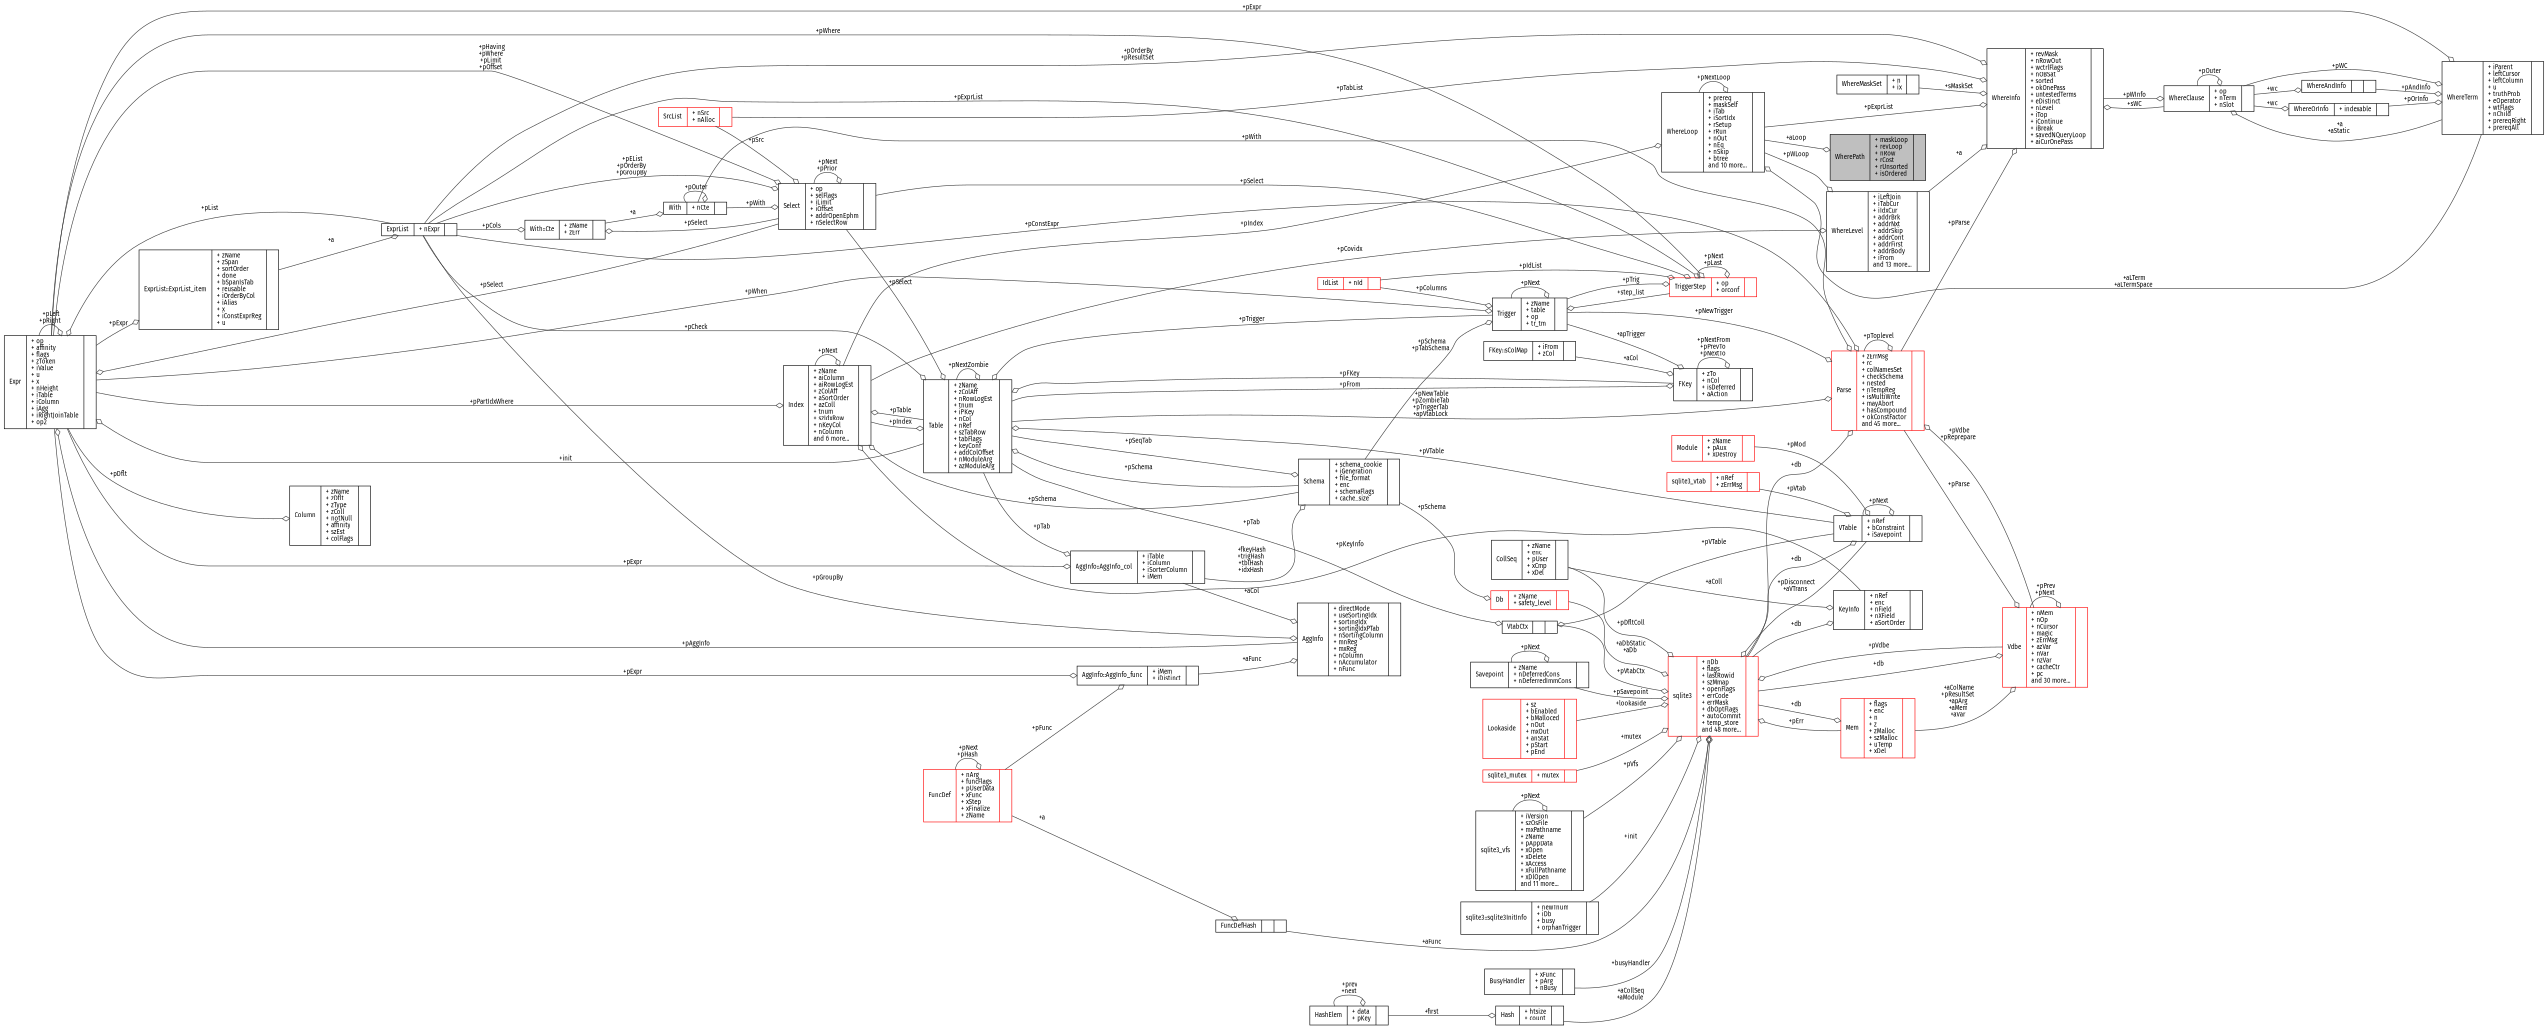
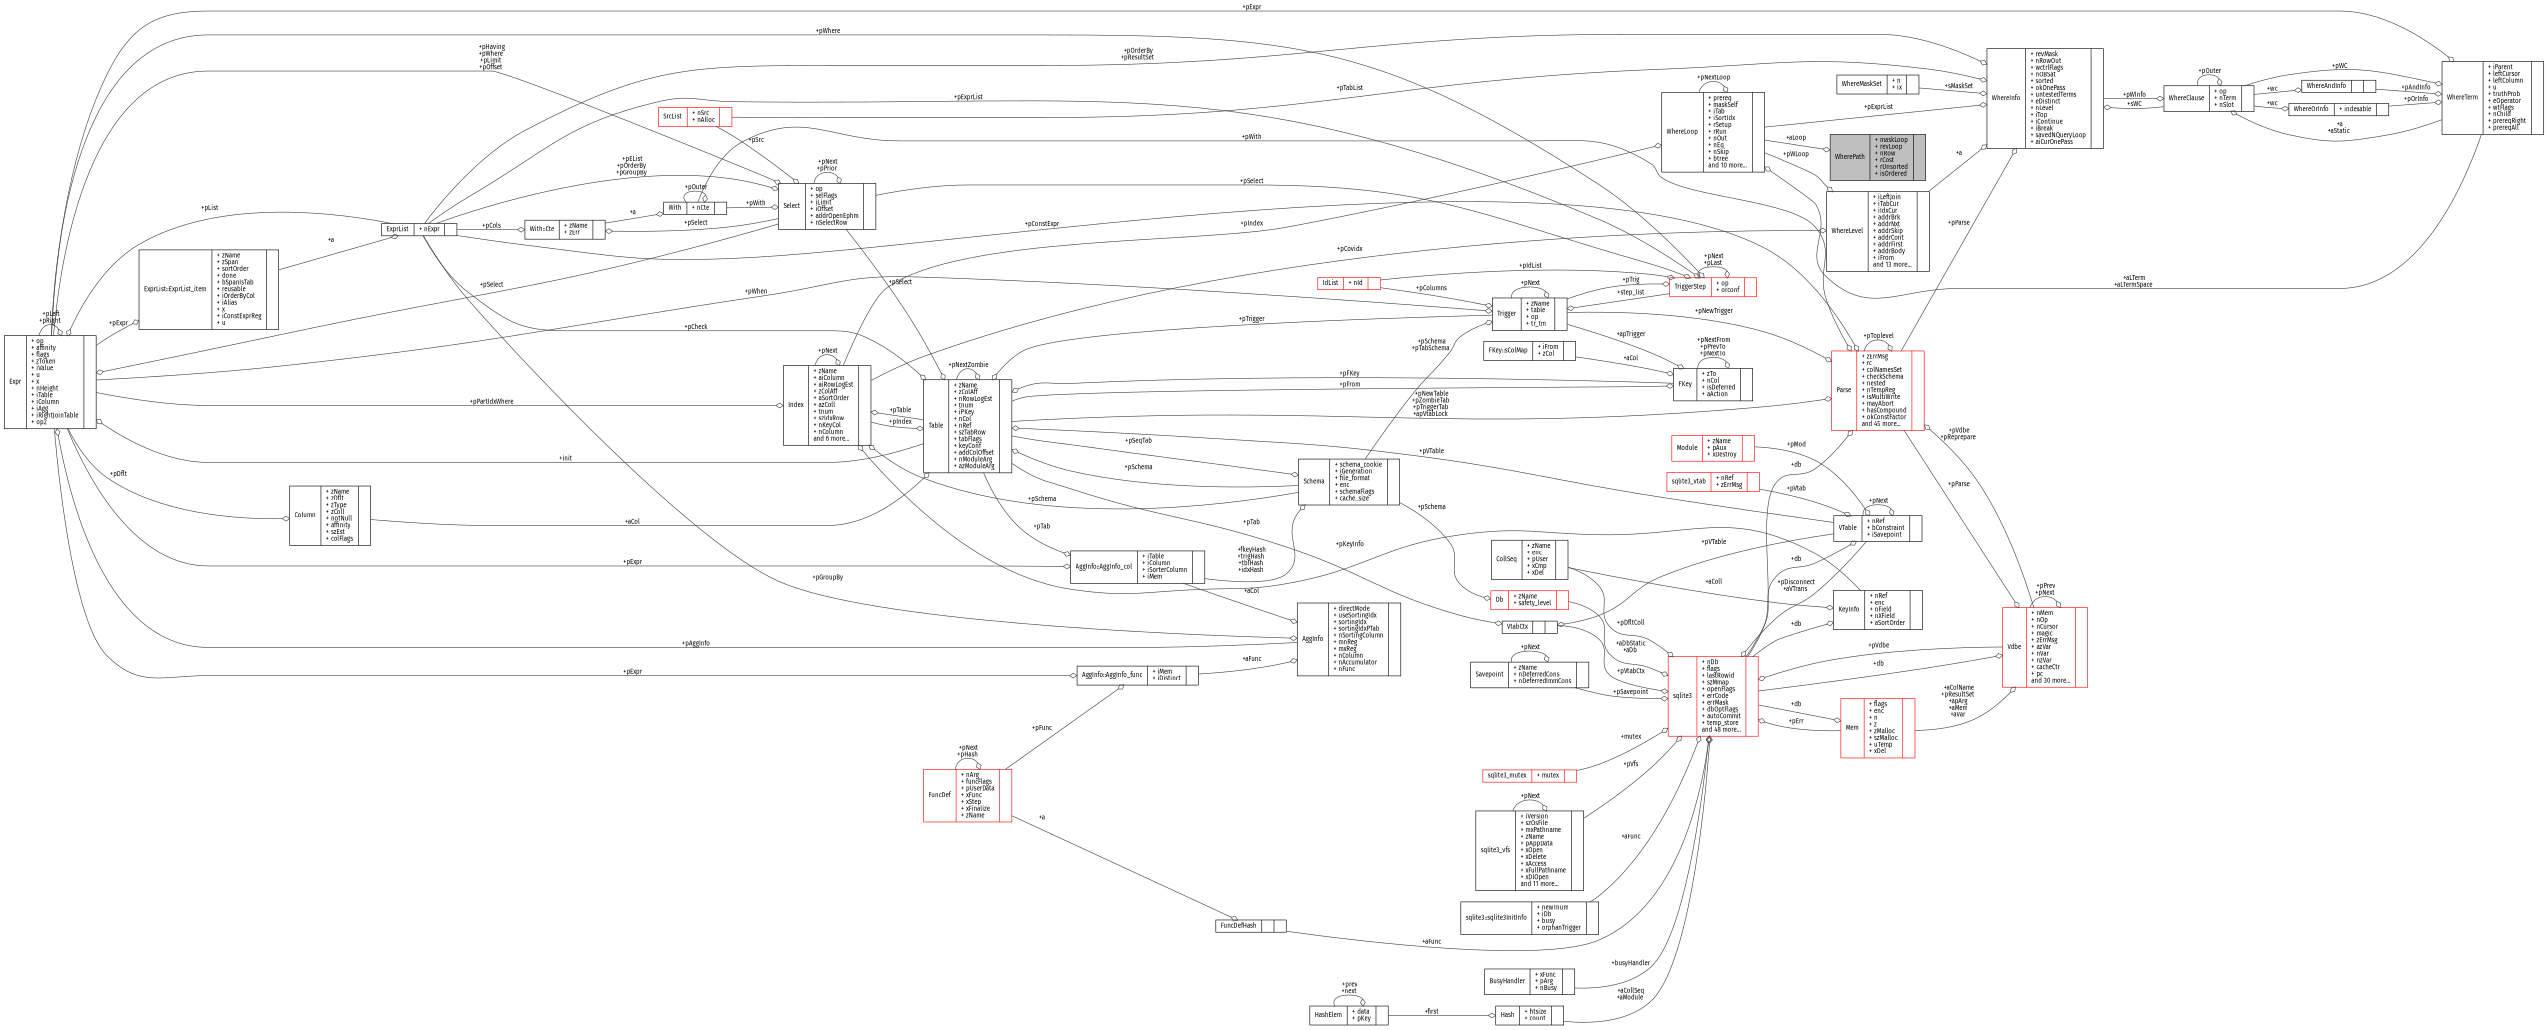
  digraph {
    fontname="Fira Sans"
    rankdir=LR
    node [color=black fillcolor=white fontname="Fira Sans" fontsize=10 shape=record style=filled]
    edge [arrowhead=odiamond color=grey25 fontname="Fira Sans" fontsize=10 labelfontname=FreeSans labelfontsize=10 style=solid]
    n1 [fillcolor=grey75 fontcolor=black height=0.2 label="{WherePath\n|+ maskLoop\l+ revLoop\l+ nRow\l+ rCost\l+ rUnsorted\l+ isOrdered\l|}" width=0.4]
    n2 [height=0.2 label="{WhereLoop\n|+ prereq\l+ maskSelf\l+ iTab\l+ iSortIdx\l+ rSetup\l+ rRun\l+ nOut\l+ nEq\l+ nSkip\l+ btree\land 10 more...\l|}" width=0.4]
    n3 [height=0.2 label="{WhereInfo\n|+ revMask\l+ nRowOut\l+ wctrlFlags\l+ nOBSat\l+ sorted\l+ okOnePass\l+ untestedTerms\l+ eDistinct\l+ nLevel\l+ iTop\l+ iContinue\l+ iBreak\l+ savedNQueryLoop\l+ aiCurOnePass\l|}" width=0.4]
    n4 [height=0.2 label="{WhereLevel\n|+ iLeftJoin\l+ iTabCur\l+ iIdxCur\l+ addrBrk\l+ addrNxt\l+ addrSkip\l+ addrCont\l+ addrFirst\l+ addrBody\l+ iFrom\land 13 more...\l|}" width=0.4]
    n5 [height=0.2 label="{WhereClause\n|+ op\l+ nTerm\l+ nSlot\l|}" width=0.4]
    n6 [height=0.2 label="{WhereTerm\n|+ iParent\l+ leftCursor\l+ leftColumn\l+ u\l+ truthProb\l+ eOperator\l+ wtFlags\l+ nChild\l+ prereqRight\l+ prereqAll\l|}" width=0.4]
    n7 [height=0.2 label="{WhereAndInfo\n||}" width=0.4]
    n8 [height=0.2 label="{WhereOrInfo\n|+ indexable\l|}" width=0.4]
    n9 [height=0.2 label="{Index\n|+ zName\l+ aiColumn\l+ aiRowLogEst\l+ zColAff\l+ aSortOrder\l+ azColl\l+ tnum\l+ szIdxRow\l+ nKeyCol\l+ nColumn\land 6 more...\l|}" width=0.4]
    n10 [height=0.2 label="{Table\n|+ zName\l+ zColAff\l+ nRowLogEst\l+ tnum\l+ iPKey\l+ nCol\l+ nRef\l+ szTabRow\l+ tabFlags\l+ keyConf\l+ addColOffset\l+ nModuleArg\l+ azModuleArg\l|}" width=0.4]
    n11 [height=0.2 label="{Schema\n|+ schema_cookie\l+ iGeneration\l+ file_format\l+ enc\l+ schemaFlags\l+ cache_size\l|}" width=0.4]
    n12 [height=0.2 label="{Expr\n|+ op\l+ affinity\l+ flags\l+ zToken\l+ iValue\l+ u\l+ x\l+ nHeight\l+ iTable\l+ iColumn\l+ iAgg\l+ iRightJoinTable\l+ op2\l|}" width=0.4]
    n13 [height=0.2 label="{AggInfo::AggInfo_col\n|+ iTable\l+ iColumn\l+ iSorterColumn\l+ iMem\l|}" width=0.4]
    n14 [height=0.2 label="{FKey\n|+ zTo\l+ nCol\l+ isDeferred\l+ aAction\l|}" width=0.4]
    n15 [color=red height=0.2 label="{Parse\n|+ zErrMsg\l+ rc\l+ colNamesSet\l+ checkSchema\l+ nested\l+ nTempReg\l+ isMultiWrite\l+ mayAbort\l+ hasCompound\l+ okConstFactor\land 45 more...\l|}" width=0.4]
    n16 [height=0.2 label="{VtabCtx\n||}" width=0.4]
    n17 [height=0.2 label="{Trigger\n|+ zName\l+ table\l+ op\l+ tr_tm\l|}" width=0.4]
    n18 [color=red height=0.2 label="{Db\n|+ zName\l+ safety_level\l|}" width=0.4]
    n19 [color=red height=0.2 label="{TriggerStep\n|+ op\l+ orconf\l|}" width=0.4]
    n20 [color=red height=0.2 label="{sqlite3\n|+ nDb\l+ flags\l+ lastRowid\l+ szMmap\l+ openFlags\l+ errCode\l+ errMask\l+ dbOptFlags\l+ autoCommit\l+ temp_store\land 48 more...\l|}" width=0.4]
    n21 [height=0.2 label="{Column\n|+ zName\l+ zDflt\l+ zType\l+ zColl\l+ notNull\l+ affinity\l+ szEst\l+ colFlags\l|}" width=0.4]
    n22 [height=0.2 label="{AggInfo::AggInfo_func\n|+ iMem\l+ iDistinct\l|}" width=0.4]
    n23 [height=0.2 label="{ExprList::ExprList_item\n|+ zName\l+ zSpan\l+ sortOrder\l+ done\l+ bSpanIsTab\l+ reusable\l+ iOrderByCol\l+ iAlias\l+ x\l+ iConstExprReg\l+ u\l|}" width=0.4]
    n24 [height=0.2 label="{Select\n|+ op\l+ selFlags\l+ iLimit\l+ iOffset\l+ addrOpenEphm\l+ nSelectRow\l|}" width=0.4]
    n25 [height=0.2 label="{AggInfo\n|+ directMode\l+ useSortingIdx\l+ sortingIdx\l+ sortingIdxPTab\l+ nSortingColumn\l+ mnReg\l+ mxReg\l+ nColumn\l+ nAccumulator\l+ nFunc\l|}" width=0.4]
    n26 [color=red height=0.2 label="{Vdbe\n|+ nMem\l+ nOp\l+ nCursor\l+ magic\l+ zErrMsg\l+ azVar\l+ nVar\l+ nzVar\l+ cacheCtr\l+ pc\land 30 more...\l|}" width=0.4]
    n27 [height=0.2 label="{ExprList\n|+ nExpr\l|}" width=0.4]
    n28 [height=0.2 label="{With::Cte\n|+ zName\l+ zErr\l|}" width=0.4]
    n29 [color=red height=0.2 label="{FuncDef\n|+ nArg\l+ funcFlags\l+ pUserData\l+ xFunc\l+ xStep\l+ xFinalize\l+ zName\l|}" width=0.4]
    n30 [height=0.2 label="{FuncDefHash\n||}" width=0.4]
    n31 [height=0.2 label="{With\n|+ nCte\l|}" width=0.4]
    n32 [color=red height=0.2 label="{SrcList\n|+ nSrc\l+ nAlloc\l|}" width=0.4]
    n33 [height=0.2 label="{FKey::sColMap\n|+ iFrom\l+ zCol\l|}" width=0.4]
    n34 [color=red height=0.2 label="{IdList\n|+ nId\l|}" width=0.4]
    n35 [height=0.2 label="{VTable\n|+ nRef\l+ bConstraint\l+ iSavepoint\l|}" width=0.4]
    n36 [color=red height=0.2 label="{Mem\n|+ flags\l+ enc\l+ n\l+ z\l+ zMalloc\l+ szMalloc\l+ uTemp\l+ xDel\l|}" width=0.4]
    n37 [height=0.2 label="{KeyInfo\n|+ nRef\l+ enc\l+ nField\l+ nXField\l+ aSortOrder\l|}" width=0.4]
    n38 [height=0.2 label="{Savepoint\n|+ zName\l+ nDeferredCons\l+ nDeferredImmCons\l|}" width=0.4]
-   n39 [color=red height=0.2 label="{Lookaside\n|+ sz\l+ bEnabled\l+ bMalloced\l+ nOut\l+ mxOut\l+ anStat\l+ pStart\l+ pEnd\l|}" width=0.4]
    n40 [color=red height=0.2 label="{sqlite3_mutex\n|+ mutex\l|}" width=0.4]
    n41 [height=0.2 label="{sqlite3_vfs\n|+ iVersion\l+ szOsFile\l+ mxPathname\l+ zName\l+ pAppData\l+ xOpen\l+ xDelete\l+ xAccess\l+ xFullPathname\l+ xDlOpen\land 11 more...\l|}" width=0.4]
    n42 [height=0.2 label="{sqlite3::sqlite3InitInfo\n|+ newTnum\l+ iDb\l+ busy\l+ orphanTrigger\l|}" width=0.4]
    n43 [height=0.2 label="{BusyHandler\n|+ xFunc\l+ pArg\l+ nBusy\l|}" width=0.4]
    n44 [height=0.2 label="{CollSeq\n|+ zName\l+ enc\l+ pUser\l+ xCmp\l+ xDel\l|}" width=0.4]
    n45 [height=0.2 label="{Hash\n|+ htsize\l+ count\l|}" width=0.4]
    n46 [height=0.2 label="{HashElem\n|+ data\l+ pKey\l|}" width=0.4]
    n47 [color=red height=0.2 label="{Module\n|+ zName\l+ pAux\l+ xDestroy\l|}" width=0.4]
    n48 [color=red height=0.2 label="{sqlite3_vtab\n|+ nRef\l+ zErrMsg\l|}" width=0.4]
    n49 [height=0.2 label="{WhereMaskSet\n|+ n\l+ ix\l|}" width=0.4]
    n2 -> n1 [label=" +aLoop"]
    n2 -> n2 [label=" +pNextLoop"]
    n2 -> n3 [label=" +pExprList"]
    n2 -> n4 [label=" +pWLoop"]
    n3 -> n5 [label=" +pWInfo"]
    n4 -> n3 [label=" +a"]
    n5 -> n3 [label=" +sWC"]
    n5 -> n5 [label=" +pOuter"]
    n5 -> n6 [label=" +pWC"]
    n5 -> n7 [label=" +wc"]
    n5 -> n8 [label=" +wc"]
    n6 -> n2 [label=" +aLTerm\n+aLTermSpace"]
    n6 -> n5 [label=" +a\n+aStatic"]
    n7 -> n6 [label=" +pAndInfo"]
    n8 -> n6 [label=" +pOrInfo"]
    n9 -> n2 [label=" +pIndex"]
    n9 -> n4 [label=" +pCovidx"]
    n9 -> n9 [label=" +pNext"]
    n9 -> n10 [label=" +pIndex"]
    n10 -> n9 [label=" +pTable"]
    n10 -> n10 [label=" +pNextZombie"]
    n10 -> n11 [label=" +pSeqTab"]
    n10 -> n12 [label=" +init"]
    n10 -> n13 [label=" +pTab"]
    n10 -> n14 [label=" +pFrom"]
    n10 -> n15 [label=" +pNewTable\n+pZombieTab\n+pTriggerTab\n+apVtabLock"]
    n10 -> n16 [label=" +pTab"]
    n11 -> n9 [label=" +pSchema"]
    n11 -> n10 [label=" +pSchema"]
    n11 -> n17 [label=" +pSchema\n+pTabSchema"]
    n11 -> n18 [label=" +pSchema"]
    n12 -> n6 [label=" +pExpr"]
    n12 -> n9 [label=" +pPartIdxWhere"]
    n12 -> n12 [label=" +pLeft\n+pRight"]
    n12 -> n13 [label=" +pExpr"]
    n12 -> n17 [label=" +pWhen"]
    n12 -> n19 [label=" +pWhere"]
    n12 -> n21 [label=" +pDflt"]
    n12 -> n22 [label=" +pExpr"]
    n12 -> n23 [label=" +pExpr"]
    n12 -> n24 [label=" +pHaving\n+pWhere\n+pLimit\n+pOffset"]
    n13 -> n11 [label=" +fkeyHash\n+trigHash\n+tblHash\n+idxHash"]
    n13 -> n25 [label=" +aCol"]
    n14 -> n10 [label=" +pFKey"]
    n14 -> n14 [label=" +pNextFrom\n+pPrevTo\n+pNextTo"]
    n15 -> n3 [label=" +pParse"]
    n15 -> n15 [label=" +pToplevel"]
    n15 -> n26 [label=" +pParse"]
    n16 -> n20 [label=" +pVtabCtx"]
    n17 -> n10 [label=" +pTrigger"]
    n17 -> n14 [label=" +apTrigger"]
    n17 -> n15 [label=" +pNewTrigger"]
    n17 -> n17 [label=" +pNext"]
    n17 -> n19 [label=" +pTrig"]
    n18 -> n20 [label=" +aDbStatic\n+aDb"]
    n19 -> n17 [label=" +step_list"]
    n19 -> n19 [label=" +pNext\n+pLast"]
    n20 -> n15 [label=" +db"]
    n20 -> n26 [label=" +db"]
    n20 -> n35 [label=" +db"]
    n20 -> n36 [label=" +db"]
    n20 -> n37 [label=" +db"]
+   n21 -> n10 [label=" +aCol"]
    n22 -> n25 [label=" +aFunc"]
    n23 -> n27 [label=" +a"]
    n24 -> n10 [label=" +pSelect"]
    n24 -> n12 [label=" +pSelect"]
    n24 -> n19 [label=" +pSelect"]
    n24 -> n24 [label=" +pNext\n+pPrior"]
    n24 -> n28 [label=" +pSelect"]
    n25 -> n12 [label=" +pAggInfo"]
    n26 -> n15 [label=" +pVdbe\n+pReprepare"]
    n26 -> n20 [label=" +pVdbe"]
    n26 -> n26 [label=" +pPrev\n+pNext"]
    n27 -> n3 [label=" +pOrderBy\n+pResultSet"]
    n27 -> n10 [label=" +pCheck"]
    n27 -> n12 [label=" +pList"]
    n27 -> n15 [label=" +pConstExpr"]
    n27 -> n19 [label=" +pExprList"]
    n27 -> n24 [label=" +pEList\n+pOrderBy\n+pGroupBy"]
    n27 -> n25 [label=" +pGroupBy"]
    n27 -> n28 [label=" +pCols"]
    n28 -> n31 [label=" +a"]
    n29 -> n22 [label=" +pFunc"]
    n29 -> n29 [label=" +pNext\n+pHash"]
    n29 -> n30 [label=" +a"]
    n30 -> n20 [label=" +aFunc"]
    n31 -> n15 [label=" +pWith"]
    n31 -> n24 [label=" +pWith"]
    n31 -> n31 [label=" +pOuter"]
    n32 -> n3 [label=" +pTabList"]
    n32 -> n24 [label=" +pSrc"]
    n33 -> n14 [label=" +aCol"]
    n34 -> n17 [label=" +pColumns"]
    n34 -> n19 [label=" +pIdList"]
    n35 -> n10 [label=" +pVTable"]
    n35 -> n16 [label=" +pVTable"]
    n35 -> n20 [label=" +pDisconnect\n+aVTrans"]
    n35 -> n35 [label=" +pNext"]
    n36 -> n20 [label=" +pErr"]
    n36 -> n26 [label=" +aColName\n+pResultSet\n+apArg\n+aMem\n+aVar"]
    n37 -> n9 [label=" +pKeyInfo"]
    n38 -> n20 [label=" +pSavepoint"]
    n38 -> n38 [label=" +pNext"]
-   n39 -> n20 [label=" +lookaside"]
    n40 -> n20 [label=" +mutex"]
    n41 -> n20 [label=" +pVfs"]
    n41 -> n41 [label=" +pNext"]
-   n42 -> n20 [label=" +init"]
+   n42 -> n20 [label=" +aFunc"]
    n43 -> n20 [label=" +busyHandler"]
    n44 -> n20 [label=" +pDfltColl"]
    n44 -> n37 [label=" +aColl"]
    n45 -> n20 [label=" +aCollSeq\n+aModule"]
    n46 -> n45 [label=" +first"]
    n46 -> n46 [label=" +prev\n+next"]
    n47 -> n35 [label=" +pMod"]
    n48 -> n35 [label=" +pVtab"]
    n49 -> n3 [label=" +sMaskSet"]
  }
